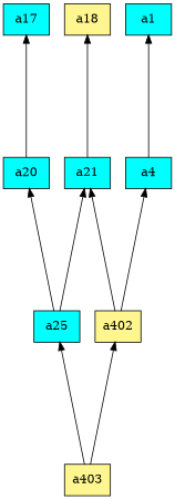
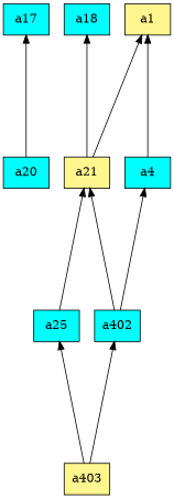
  digraph {
    rankdir=BT
    ranksep=2.0
    node [fillcolor=cyan shape=record style=filled]
-   n1 [label="{a1}"]
+   n1 [fillcolor=khaki1 label="{a1}"]
    n2 [label="{a4}"]
    n3 [label="{a20}"]
    n4 [label="{a17}"]
-   n5 [fillcolor=khaki1 label="{a18}"]
+   n5 [label="{a18}"]
    n6 [label="{a25}"]
-   n7 [label="{a21}"]
-   n8 [fillcolor=khaki1 label="{a402}"]
+   n7 [fillcolor=khaki1 label="{a21}"]
+   n8 [label="{a402}"]
    n9 [fillcolor=khaki1 label="{a403}"]
    n2 -> n1
    n3 -> n4
-   n6 -> n3
    n6 -> n7
+   n7 -> n1
    n7 -> n5
    n8 -> n2
    n8 -> n7
    n9 -> n6
    n9 -> n8
  }
